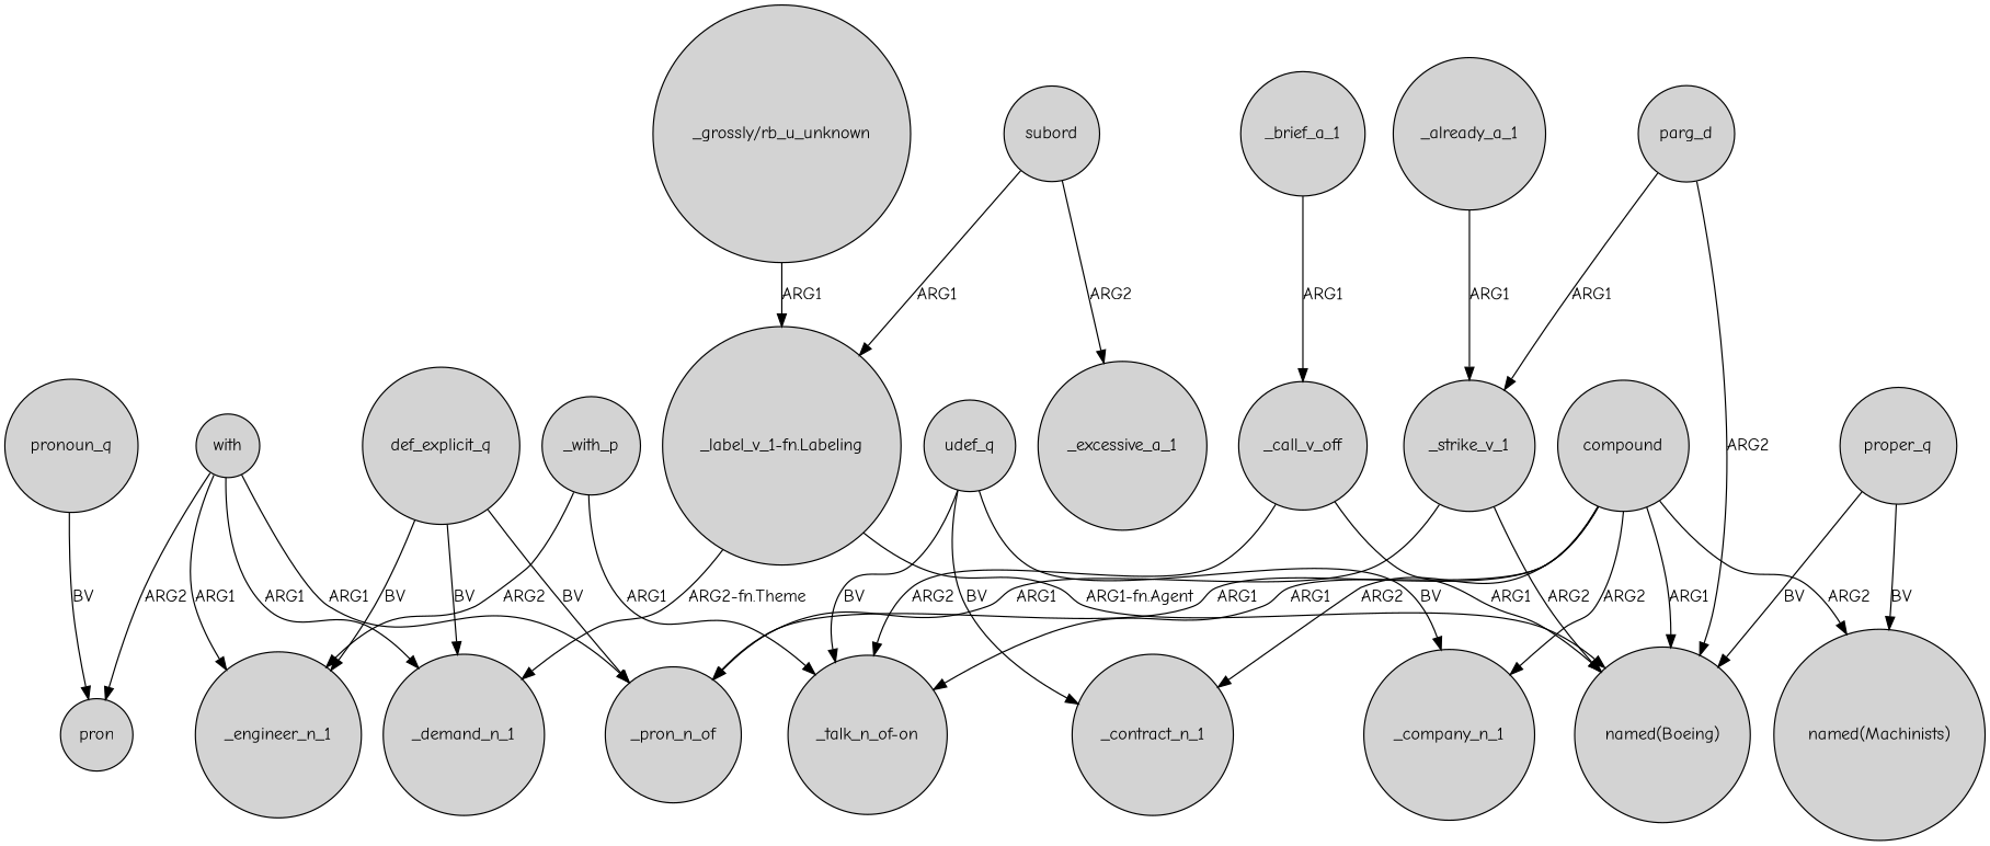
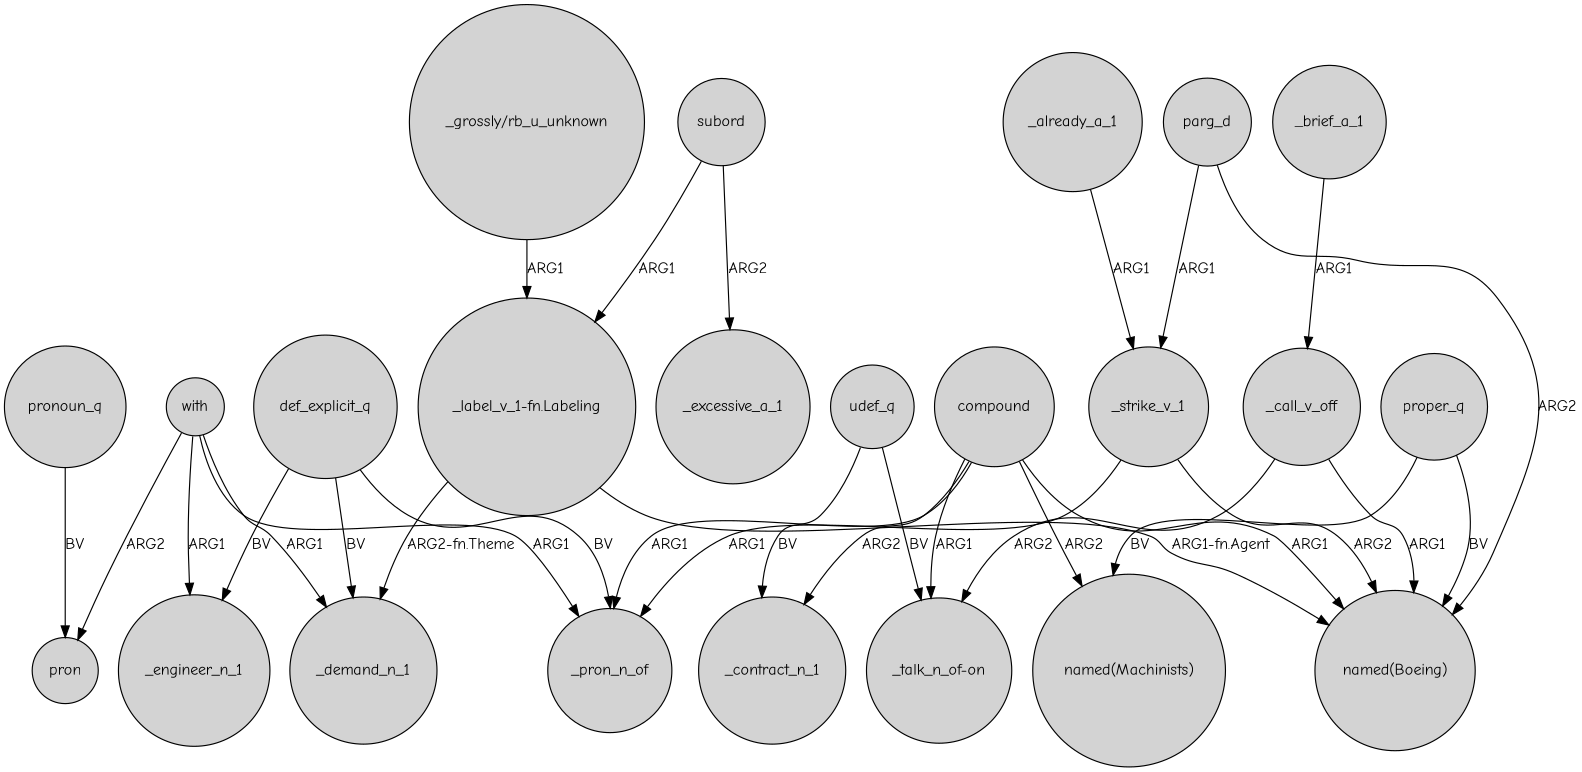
  digraph {
    fontname="Comic Neue"
    node [fontname="Comic Neue" shape=circle style=filled]
    edge [fontname="Comic Neue"]
    _call_v_off
    "named(Boeing)"
    "_talk_n_of-on"
    _brief_a_1
    _already_a_1
    _strike_v_1
    n7 [label=_pron_n_of]
    n8 [label=with]
    pron
    _demand_n_1
    _engineer_n_1
    parg_d
    compound
    "named(Machinists)"
-   _company_n_1
    _contract_n_1
    def_explicit_q
    proper_q
    "_label_v_1-fn.Labeling"
-   _with_p
    pronoun_q
    udef_q
    "_grossly/rb_u_unknown"
    subord
    _excessive_a_1
    _call_v_off -> "named(Boeing)" [label=ARG1]
    _call_v_off -> "_talk_n_of-on" [label=ARG2]
    _brief_a_1 -> _call_v_off [label=ARG1]
    _already_a_1 -> _strike_v_1 [label=ARG1]
    _strike_v_1 -> "named(Boeing)" [label=ARG2]
    _strike_v_1 -> n7 [label=ARG1]
    n8 -> n7 [label=ARG1]
    n8 -> pron [label=ARG2]
    n8 -> _demand_n_1 [label=ARG1]
    n8 -> _engineer_n_1 [label=ARG1]
    parg_d -> "named(Boeing)" [label=ARG2]
    parg_d -> _strike_v_1 [label=ARG1]
    compound -> "named(Boeing)" [label=ARG1]
    compound -> "_talk_n_of-on" [label=ARG1]
    compound -> n7 [label=ARG1]
    compound -> "named(Machinists)" [label=ARG2]
-   compound -> _company_n_1 [label=ARG2]
    compound -> _contract_n_1 [label=ARG2]
    def_explicit_q -> n7 [label=BV]
    def_explicit_q -> _demand_n_1 [label=BV]
    def_explicit_q -> _engineer_n_1 [label=BV]
    proper_q -> "named(Boeing)" [label=BV]
    proper_q -> "named(Machinists)" [label=BV]
    "_label_v_1-fn.Labeling" -> "named(Boeing)" [label="ARG1-fn.Agent"]
    "_label_v_1-fn.Labeling" -> _demand_n_1 [label="ARG2-fn.Theme"]
-   _with_p -> "_talk_n_of-on" [label=ARG1]
-   _with_p -> _engineer_n_1 [label=ARG2]
    pronoun_q -> pron [label=BV]
    udef_q -> "_talk_n_of-on" [label=BV]
-   udef_q -> _company_n_1 [label=BV]
    udef_q -> _contract_n_1 [label=BV]
    "_grossly/rb_u_unknown" -> "_label_v_1-fn.Labeling" [label=ARG1]
    subord -> "_label_v_1-fn.Labeling" [label=ARG1]
    subord -> _excessive_a_1 [label=ARG2]
  }
